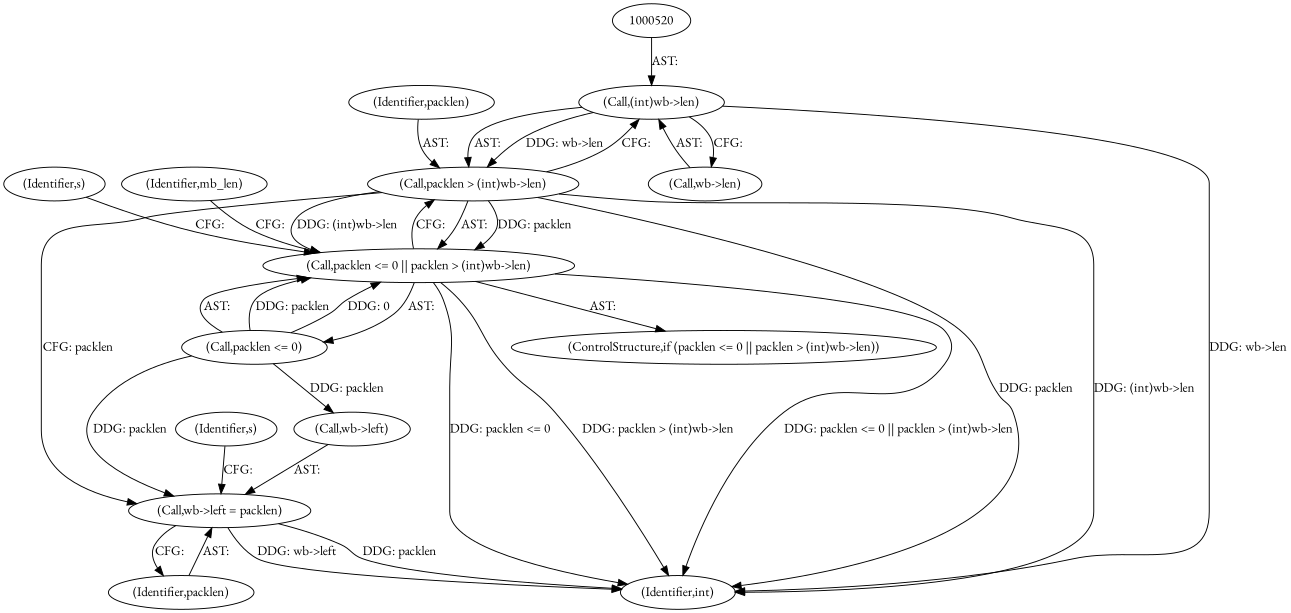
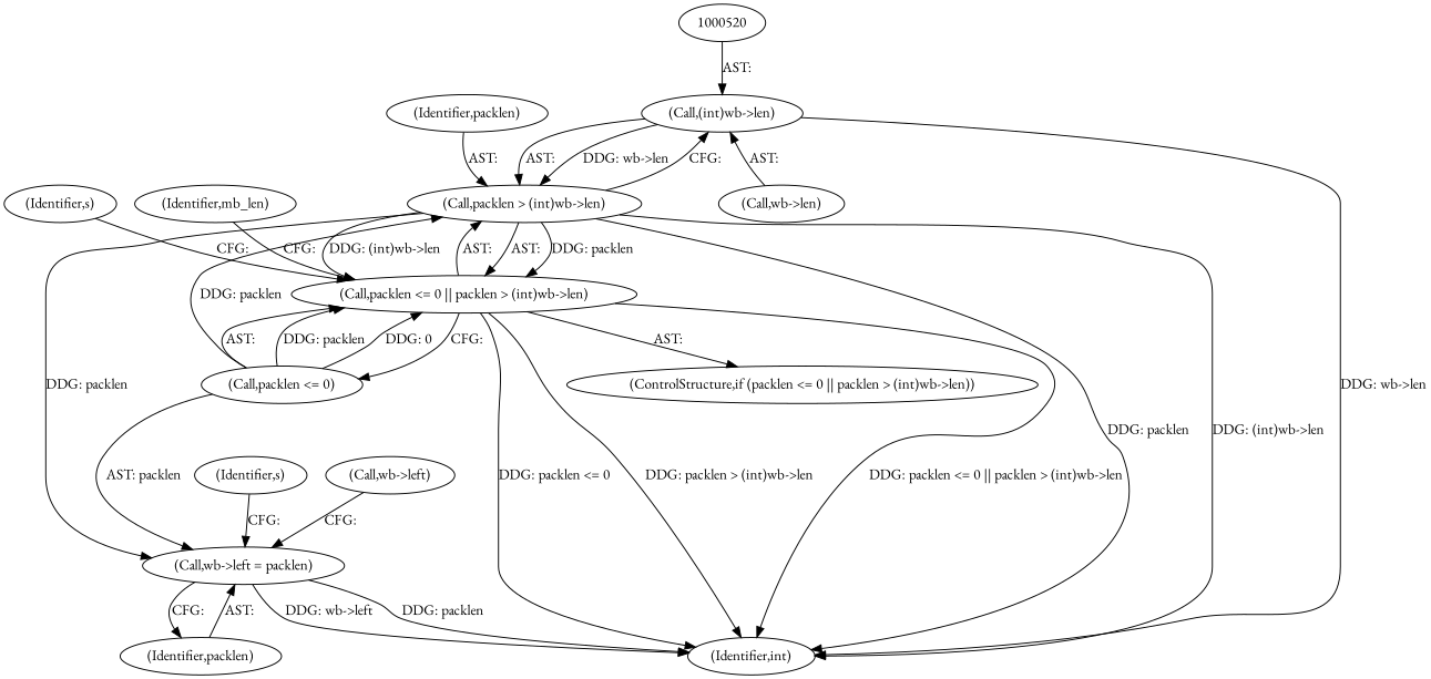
  digraph {
    fontname="EB Garamond"
    node [fontname="EB Garamond"]
    edge [fontname="EB Garamond"]
    n1 [label="(Call,(int)wb->len)"]
    n2 [label="(Call,packlen > (int)wb->len)"]
    n3 [label="(Call,wb->len)"]
    n4 [label="(Identifier,int)"]
    n5 [label="(Call,packlen <= 0 || packlen > (int)wb->len)"]
    n6 [label="(Call,wb->left = packlen)"]
    n7 [label="(ControlStructure,if (packlen <= 0 || packlen > (int)wb->len))"]
    n8 [label="(Call,packlen <= 0)"]
    n9 [label="(Identifier,packlen)"]
    n10 [label="(Identifier,s)"]
    n11 [label="(Identifier,s)"]
    n12 [label="(Call,wb->left)"]
    n13 [label="(Identifier,packlen)"]
    n14 [label="(Identifier,mb_len)"]
    n15 [label=1000520]
    n1 -> n2 [label="AST: "]
    n1 -> n2 [label="DDG: wb->len"]
-   n1 -> n3 [label="CFG: "]
    n1 -> n4 [label="DDG: wb->len"]
    n2 -> n1 [label="CFG: "]
    n2 -> n4 [label="DDG: (int)wb->len"]
    n2 -> n4 [label="DDG: packlen"]
    n2 -> n5 [label="AST: "]
    n2 -> n5 [label="DDG: packlen"]
    n2 -> n5 [label="DDG: (int)wb->len"]
-   n2 -> n6 [label="CFG: packlen"]
+   n2 -> n6 [label="DDG: packlen"]
    n3 -> n1 [label="AST: "]
-   n5 -> n2 [label="CFG: "]
+   n5 -> n2 [label="AST: "]
    n5 -> n4 [label="DDG: packlen <= 0"]
    n5 -> n4 [label="DDG: packlen <= 0 || packlen > (int)wb->len"]
    n5 -> n4 [label="DDG: packlen > (int)wb->len"]
    n5 -> n7 [label="AST: "]
-   n5 -> n8 [label="AST: "]
+   n5 -> n8 [label="CFG: "]
    n6 -> n4 [label="DDG: packlen"]
    n6 -> n4 [label="DDG: wb->left"]
    n6 -> n9 [label="CFG: "]
-   n8 -> n12 [label="DDG: packlen"]
+   n8 -> n2 [label="DDG: packlen"]
    n8 -> n5 [label="AST: "]
    n8 -> n5 [label="DDG: packlen"]
    n8 -> n5 [label="DDG: 0"]
-   n8 -> n6 [label="DDG: packlen"]
+   n8 -> n6 [label="AST: packlen"]
    n9 -> n6 [label="AST: "]
    n10 -> n6 [label="CFG: "]
    n11 -> n5 [label="CFG: "]
-   n12 -> n6 [label="AST: "]
+   n12 -> n6 [label="CFG: "]
    n13 -> n2 [label="AST: "]
    n14 -> n5 [label="CFG: "]
    n15 -> n1 [label="AST: "]
  }
